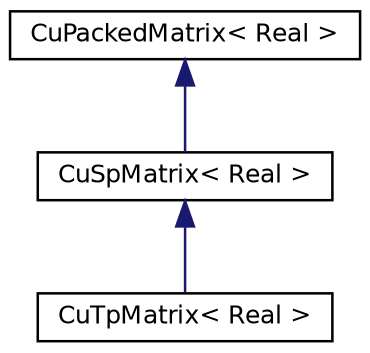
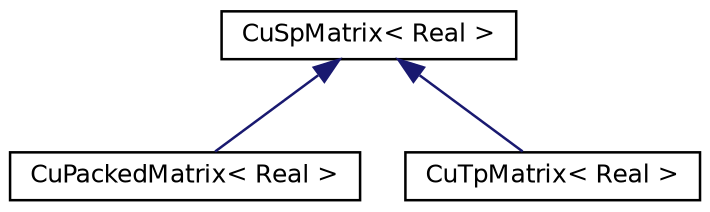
  digraph {
    rankdir=TB
    node [color=black fillcolor=white fontname=Helvetica fontsize=10 shape=record style=filled]
    edge [color=midnightblue dir=back fontname=Helvetica fontsize=10 labelfontname=Helvetica labelfontsize=10 style=solid]
    n1 [height=0.2 label="CuPackedMatrix\< Real \>" width=0.4]
    n2 [height=0.2 label="CuSpMatrix\< Real \>" width=0.4]
    n3 [height=0.2 label="CuTpMatrix\< Real \>" width=0.4]
-   n1 -> n2
+   n2 -> n1
    n2 -> n3
  }
